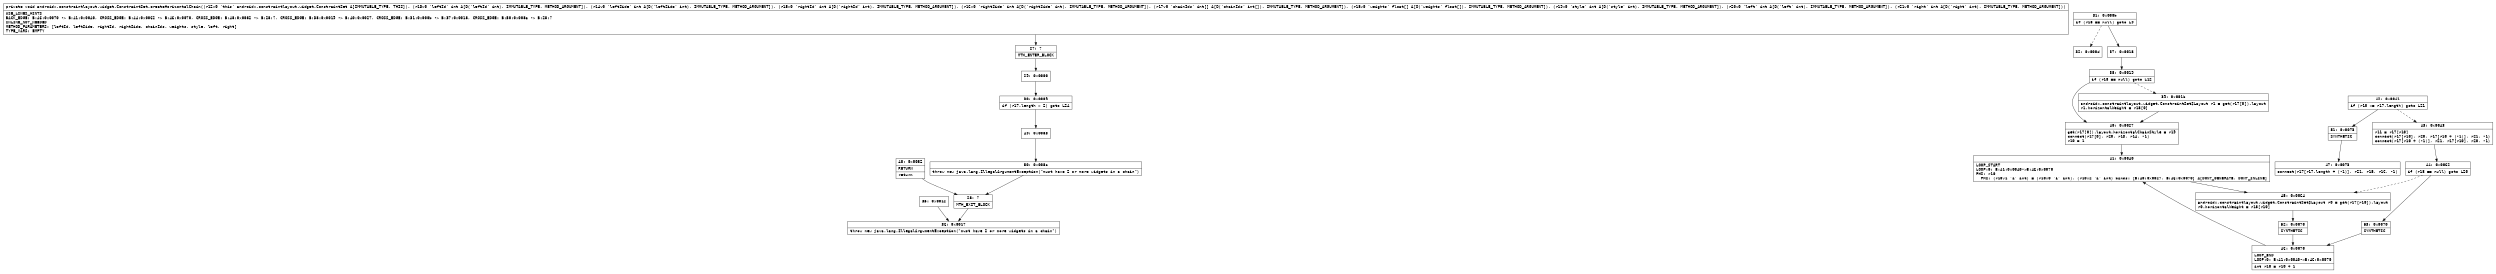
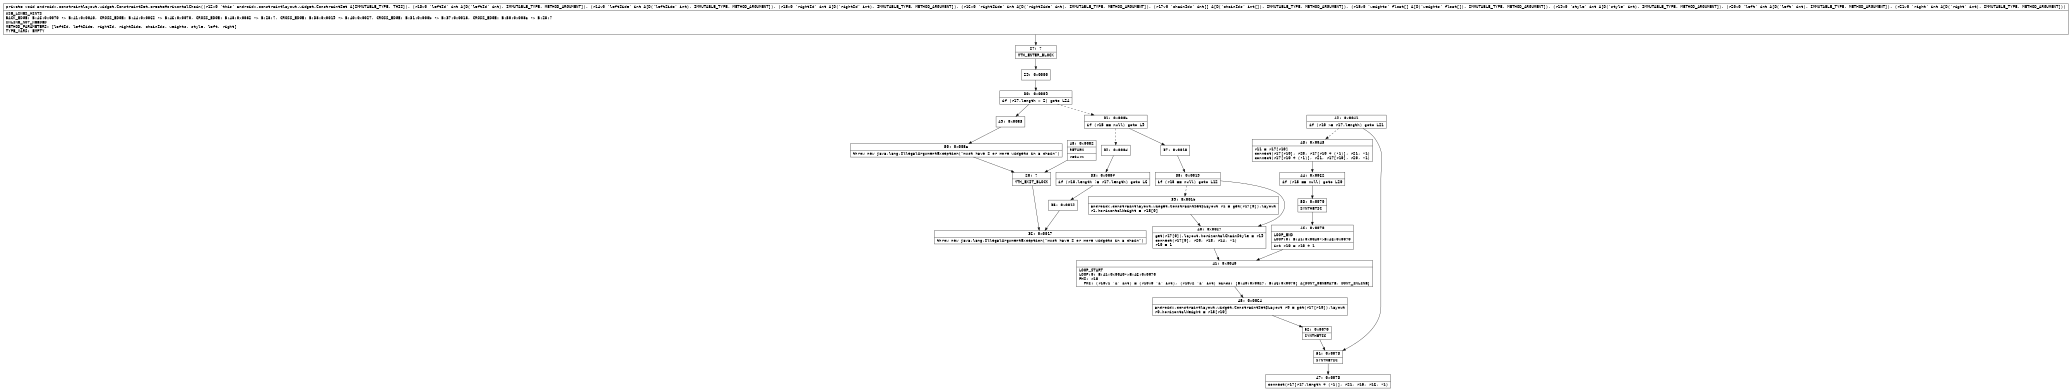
  digraph {
    fontname="DejaVu Sans Mono"
    node [fontname="DejaVu Sans Mono" shape=record]
    edge [fontname="DejaVu Sans Mono"]
    n1 [label="{27\:\ ?|MTH_ENTER_BLOCK\l}"]
    n2 [label="{29\:\ 0x0000}"]
    n3 [label="{30\:\ 0x0009|if (r17.length \< 2) goto L24\l}"]
-   n4 [label="{31\:\ 0x000b|if (r18 == null) goto L9\l}"]
+   n4 [label="{31\:\ 0x000b|if (r15 == null) goto L9\l}"]
    n5 [label="{49\:\ 0x0083}"]
    n6 [label="{32\:\ 0x000d}"]
    n7 [label="{37\:\ 0x0018}"]
    n8 [label="{50\:\ 0x008a|throw new java.lang.IllegalArgumentException(\"must have 2 or more widgets in a chain\")\l}"]
+   n9 [label="{33\:\ 0x000f|if (r18.length != r17.length) goto L6\l}"]
    n10 [label="{38\:\ 0x0019|if (r18 == null) goto L12\l}"]
    n11 [label="{35\:\ 0x0012}"]
    n12 [label="{36\:\ 0x0017|throw new java.lang.IllegalArgumentException(\"must have 2 or more widgets in a chain\")\l}"]
    n13 [label="{28\:\ ?|MTH_EXIT_BLOCK\l}"]
    n14 [label="{39\:\ 0x001b|androidx.constraintlayout.widget.ConstraintSet$Layout r1 = get(r17[0]).layout\lr1.horizontalWeight = r18[0]\l}"]
    n15 [label="{40\:\ 0x0027|get(r17[0]).layout.horizontalChainStyle = r19\lconnect(r17[0], r20, r13, r14, \-1)\lr10 = 1\l}"]
    n16 [label="{41\:\ 0x0040|LOOP_START\lLOOP:0: B:41:0x0040\-\>B:46:0x0070\lPHI: r10 \l  PHI: (r10v1 'i' int) = (r10v0 'i' int), (r10v2 'i' int) binds: [B:40:0x0027, B:46:0x0070] A[DONT_GENERATE, DONT_INLINE]\l}"]
    n17 [label="{45\:\ 0x0064|androidx.constraintlayout.widget.ConstraintSet$Layout r0 = get(r17[r10]).layout\lr0.horizontalWeight = r18[r10]\l}"]
    n18 [label="{42\:\ 0x0041|if (r10 \>= r17.length) goto L21\l}"]
    n19 [label="{43\:\ 0x0043|r11 = r17[r10]\lconnect(r17[r10], r20, r17[r10 + (\-1)], r21, \-1)\lconnect(r17[r10 + (\-1)], r21, r17[r10], r20, \-1)\l}"]
    n20 [label="{51\:\ 0x0073|SYNTHETIC\l}"]
    n21 [label="{44\:\ 0x0062|if (r18 == null) goto L20\l}"]
    n22 [label="{47\:\ 0x0073|connect(r17[r17.length + (\-1)], r21, r15, r16, \-1)\l}"]
    n23 [label="{53\:\ 0x0070|SYNTHETIC\l}"]
    n24 [label="{52\:\ 0x0070|SYNTHETIC\l}"]
    n25 [label="{46\:\ 0x0070|LOOP_END\lLOOP:0: B:41:0x0040\-\>B:46:0x0070\l|int r10 = r10 + 1\l}"]
    n26 [label="{48\:\ 0x0082|RETURN\l|return\l}"]
    n27 [label="{private void androidx.constraintlayout.widget.ConstraintSet.createHorizontalChain((r12v0 'this' androidx.constraintlayout.widget.ConstraintSet A[IMMUTABLE_TYPE, THIS]), (r13v0 'leftId' int A[D('leftId' int), IMMUTABLE_TYPE, METHOD_ARGUMENT]), (r14v0 'leftSide' int A[D('leftSide' int), IMMUTABLE_TYPE, METHOD_ARGUMENT]), (r15v0 'rightId' int A[D('rightId' int), IMMUTABLE_TYPE, METHOD_ARGUMENT]), (r16v0 'rightSide' int A[D('rightSide' int), IMMUTABLE_TYPE, METHOD_ARGUMENT]), (r17v0 'chainIds' int[] A[D('chainIds' int[]), IMMUTABLE_TYPE, METHOD_ARGUMENT]), (r18v0 'weights' float[] A[D('weights' float[]), IMMUTABLE_TYPE, METHOD_ARGUMENT]), (r19v0 'style' int A[D('style' int), IMMUTABLE_TYPE, METHOD_ARGUMENT]), (r20v0 'left' int A[D('left' int), IMMUTABLE_TYPE, METHOD_ARGUMENT]), (r21v0 'right' int A[D('right' int), IMMUTABLE_TYPE, METHOD_ARGUMENT]))  | USE_LINES_HINTS\lBACK_EDGE: B:46:0x0070 \-\> B:41:0x0040, CROSS_EDGE: B:44:0x0062 \-\> B:46:0x0070, CROSS_EDGE: B:48:0x0082 \-\> B:28:?, CROSS_EDGE: B:38:0x0019 \-\> B:40:0x0027, CROSS_EDGE: B:31:0x000b \-\> B:37:0x0018, CROSS_EDGE: B:50:0x008a \-\> B:28:?\lINLINE_NOT_NEEDED\lMETHOD_PARAMETERS: [leftId, leftSide, rightId, rightSide, chainIds, weights, style, left, right]\lTYPE_VARS: EMPTY\l}"]
    n1 -> n2
    n2 -> n3
+   n3 -> n4 [style=dashed]
    n3 -> n5
    n4 -> n6 [style=dashed]
    n4 -> n7
    n5 -> n8
+   n6 -> n9
    n7 -> n10
    n8 -> n13
+   n9 -> n11
    n10 -> n14 [style=dashed]
    n10 -> n15
    n11 -> n12
    n13 -> n12
    n14 -> n15
    n15 -> n16
    n16 -> n17
    n17 -> n24
    n18 -> n19 [style=dashed]
    n18 -> n20
    n19 -> n21
    n20 -> n22
-   n21 -> n17 [style=dashed]
    n21 -> n23
    n23 -> n25
-   n24 -> n25
+   n24 -> n20
    n25 -> n16
    n26 -> n13
    n27 -> n1
  }
